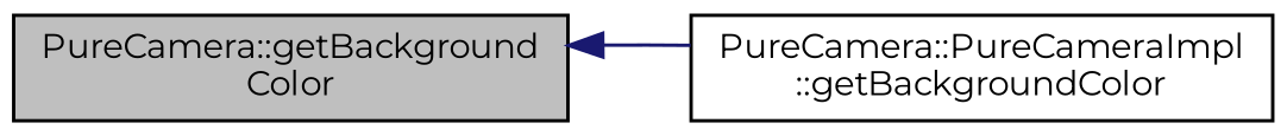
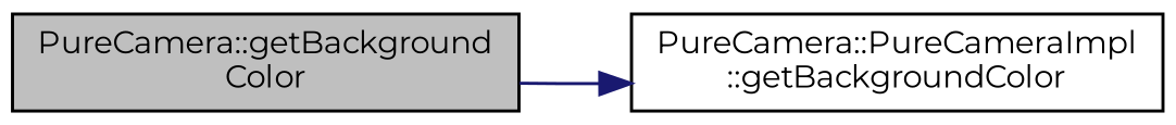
  digraph {
    rankdir=LR
    fontname=Montserrat
    node [color=black fontname=Montserrat fontsize=10 shape=record style=filled]
    n1 [fillcolor=grey75 fontcolor=black height=0.2 label="PureCamera::getBackground\lColor" width=0.4]
    n2 [fillcolor=white height=0.2 label="PureCamera::PureCameraImpl\l::getBackgroundColor" width=0.4]
-   n2 -> n1 [color=midnightblue fontname=Montserrat fontsize=10 labelfontname=Helvetica labelfontsize=10 style=solid]
+   n1 -> n2 [color=midnightblue fontname=Montserrat fontsize=10 labelfontname=Helvetica labelfontsize=10 style=solid]
  }
